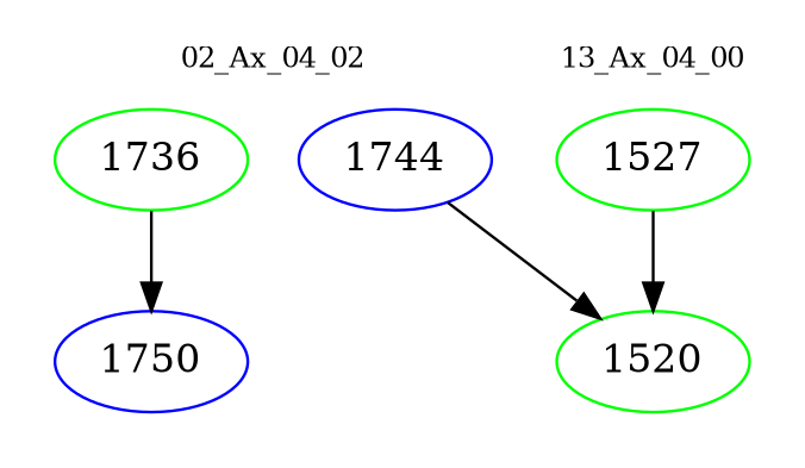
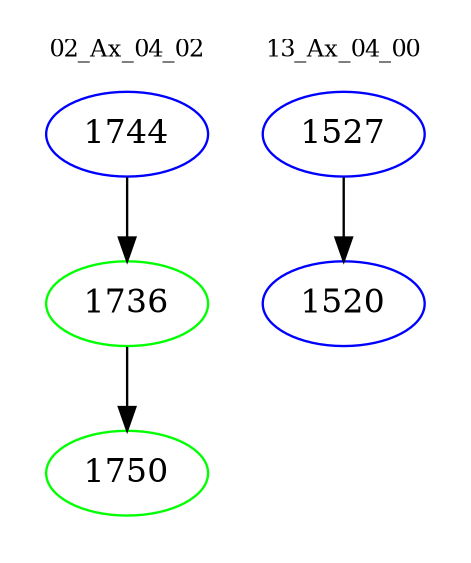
  digraph {
    node [color=green]
    edge [color=black]
    n1 [color=blue label=1744]
    n2 [label=1736]
-   n3 [color=blue label=1750]
-   n4 [label=1527]
-   n5 [label=1520]
+   n3 [label=1750]
+   n4 [color=blue label=1527]
+   n5 [color=blue label=1520]
    subgraph cluster_1 {
      color=white
      fontsize=10
      label="02_Ax_04_02"
      n1
      n2
      n3
    }
    subgraph cluster_2 {
      color=white
      fontsize=10
      label="13_Ax_04_00"
      n4
      n5
    }
-   n1 -> n5
+   n1 -> n2
    n2 -> n3
    n4 -> n5
  }
